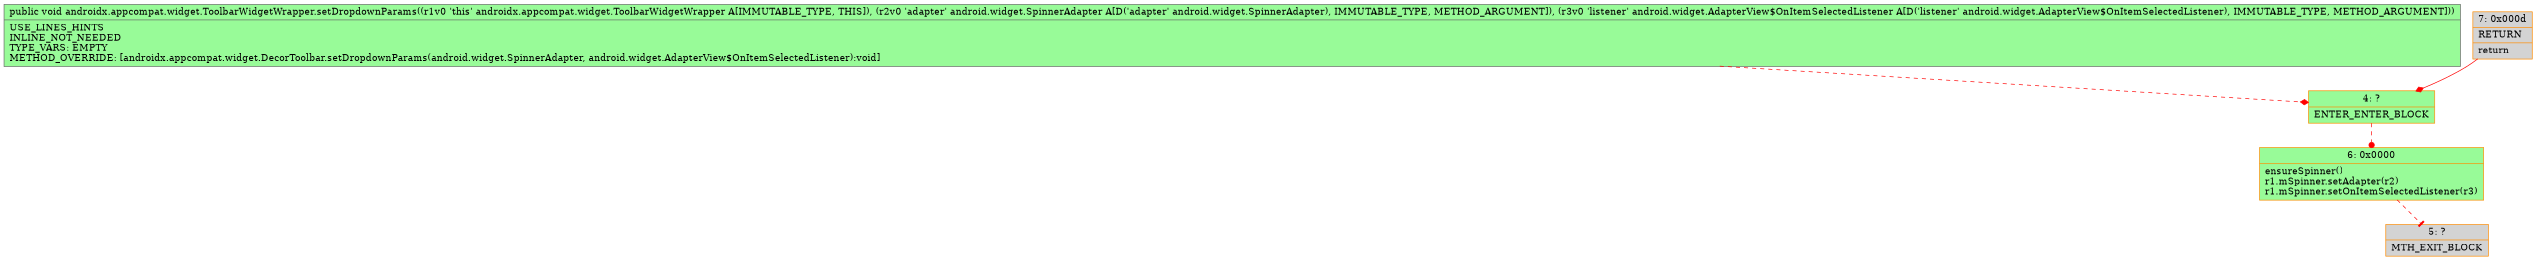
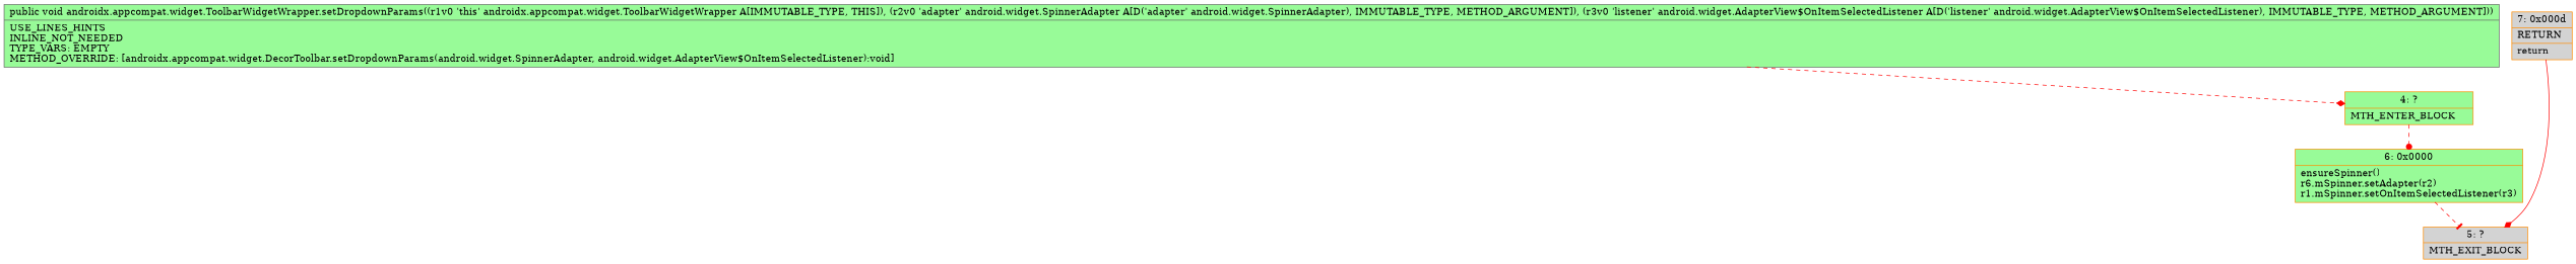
  digraph {
    node [color=darkorange fillcolor=palegreen shape=record style=filled]
    edge [arrowhead=diamond color=red style=dashed]
-   n1 [label="{4\:\ ?|ENTER_ENTER_BLOCK\l}"]
-   n2 [label="{6\:\ 0x0000|ensureSpinner()\lr1.mSpinner.setAdapter(r2)\lr1.mSpinner.setOnItemSelectedListener(r3)\l}"]
+   n1 [label="{4\:\ ?|MTH_ENTER_BLOCK\l}"]
+   n2 [label="{6\:\ 0x0000|ensureSpinner()\lr6.mSpinner.setAdapter(r2)\lr1.mSpinner.setOnItemSelectedListener(r3)\l}"]
    n3 [fillcolor=lightgrey label="{5\:\ ?|MTH_EXIT_BLOCK\l}"]
    n4 [fillcolor=lightgrey label="{7\:\ 0x000d|RETURN\l|return\l}"]
    n5 [color=gray40 label="{public void androidx.appcompat.widget.ToolbarWidgetWrapper.setDropdownParams((r1v0 'this' androidx.appcompat.widget.ToolbarWidgetWrapper A[IMMUTABLE_TYPE, THIS]), (r2v0 'adapter' android.widget.SpinnerAdapter A[D('adapter' android.widget.SpinnerAdapter), IMMUTABLE_TYPE, METHOD_ARGUMENT]), (r3v0 'listener' android.widget.AdapterView$OnItemSelectedListener A[D('listener' android.widget.AdapterView$OnItemSelectedListener), IMMUTABLE_TYPE, METHOD_ARGUMENT]))  | USE_LINES_HINTS\lINLINE_NOT_NEEDED\lTYPE_VARS: EMPTY\lMETHOD_OVERRIDE: [androidx.appcompat.widget.DecorToolbar.setDropdownParams(android.widget.SpinnerAdapter, android.widget.AdapterView$OnItemSelectedListener):void]\l}"]
    n1 -> n2 [arrowhead=dot]
    n2 -> n3 [arrowhead=tee]
-   n4 -> n1 [style=solid]
+   n4 -> n3 [style=solid]
    n5 -> n1
  }
